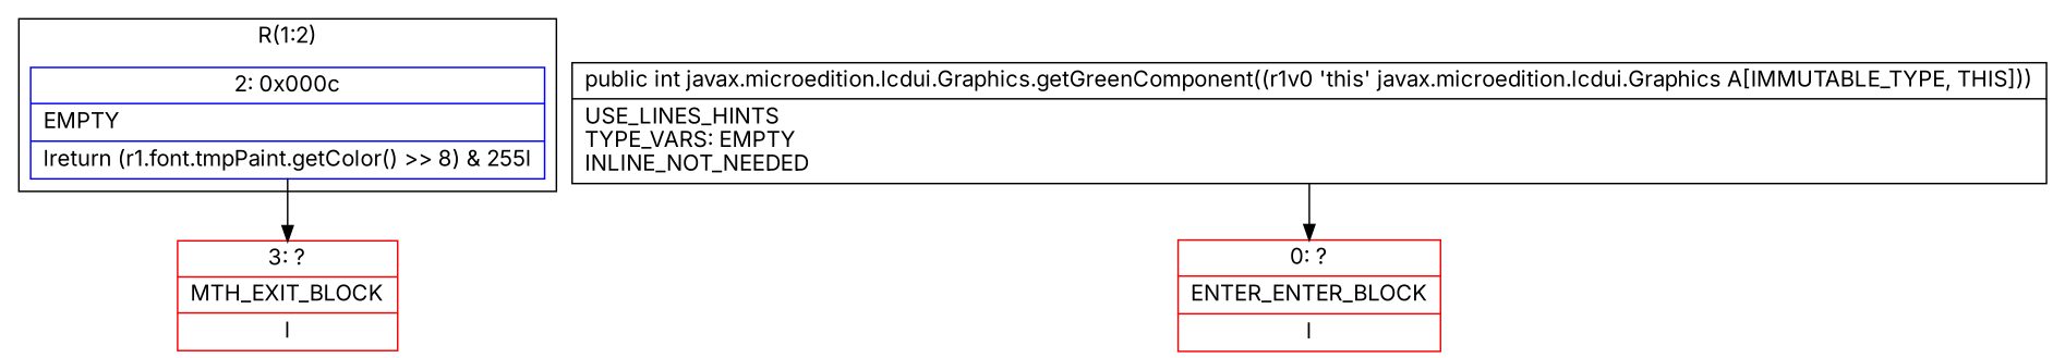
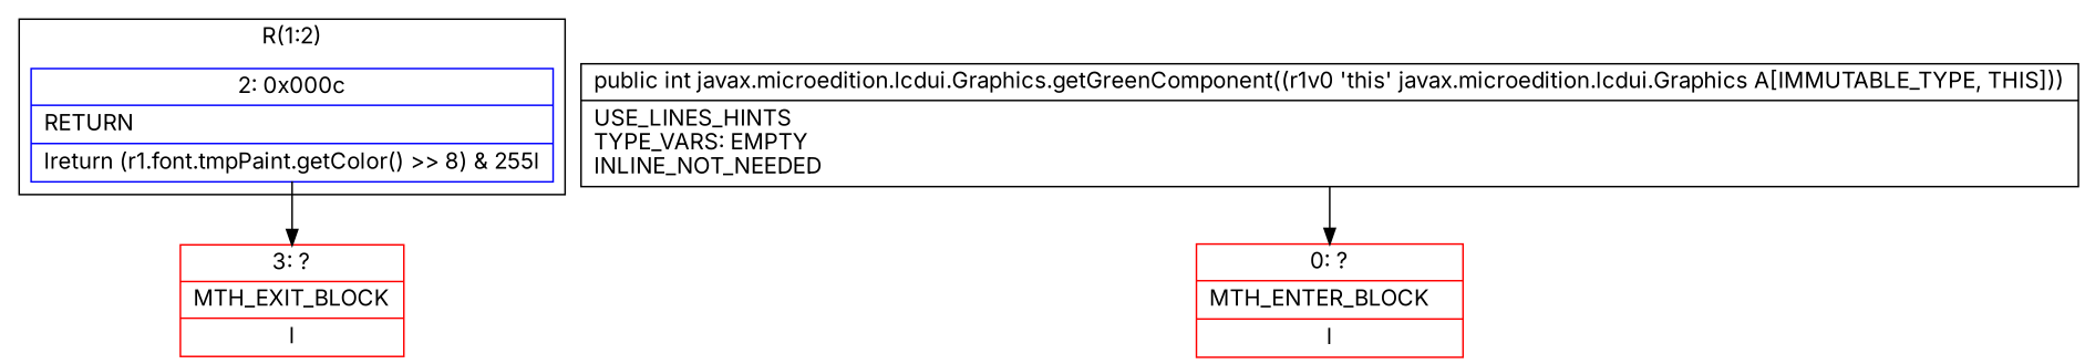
  digraph {
    fontname=Inter
    node [color=red fontname=Inter shape=record]
    edge [fontname=Inter]
-   n1 [color=blue label="{2\:\ 0x000c|EMPTY\l|lreturn (r1.font.tmpPaint.getColor() \>\> 8) & 255l}"]
+   n1 [color=blue label="{2\:\ 0x000c|RETURN\l|lreturn (r1.font.tmpPaint.getColor() \>\> 8) & 255l}"]
    n2 [label="{3\:\ ?|MTH_EXIT_BLOCK\l|l}"]
-   n3 [label="{0\:\ ?|ENTER_ENTER_BLOCK\l|l}"]
+   n3 [label="{0\:\ ?|MTH_ENTER_BLOCK\l|l}"]
    n4 [label="{public int javax.microedition.lcdui.Graphics.getGreenComponent((r1v0 'this' javax.microedition.lcdui.Graphics A[IMMUTABLE_TYPE, THIS]))  | USE_LINES_HINTS\lTYPE_VARS: EMPTY\lINLINE_NOT_NEEDED\l}" color=""]
    subgraph cluster_1 {
      label="R(1:2)"
      n1
    }
    n1 -> n2
    n4 -> n3
  }
